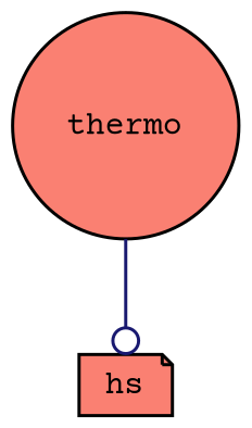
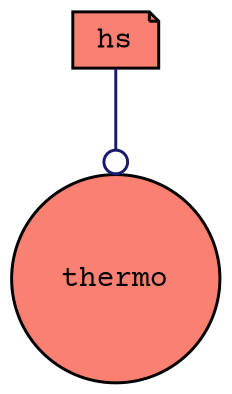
  digraph {
    rankdir=TB
    fontname="Courier Prime"
    node [color=black fillcolor=salmon fontname="Courier Prime" fontsize=10 style=filled]
    n1 [fontcolor=black height=0.2 label=thermo shape=circle width=0.4]
    n2 [height=0.2 label=hs shape=note width=0.4]
-   n1 -> n2 [color=midnightblue fontname="Courier Prime" fontsize=10 labelfontname=Helvetica labelfontsize=10 style=solid arrowhead=odot]
+   n2 -> n1 [color=midnightblue fontname="Courier Prime" fontsize=10 labelfontname=Helvetica labelfontsize=10 style=solid arrowhead=odot]
  }
